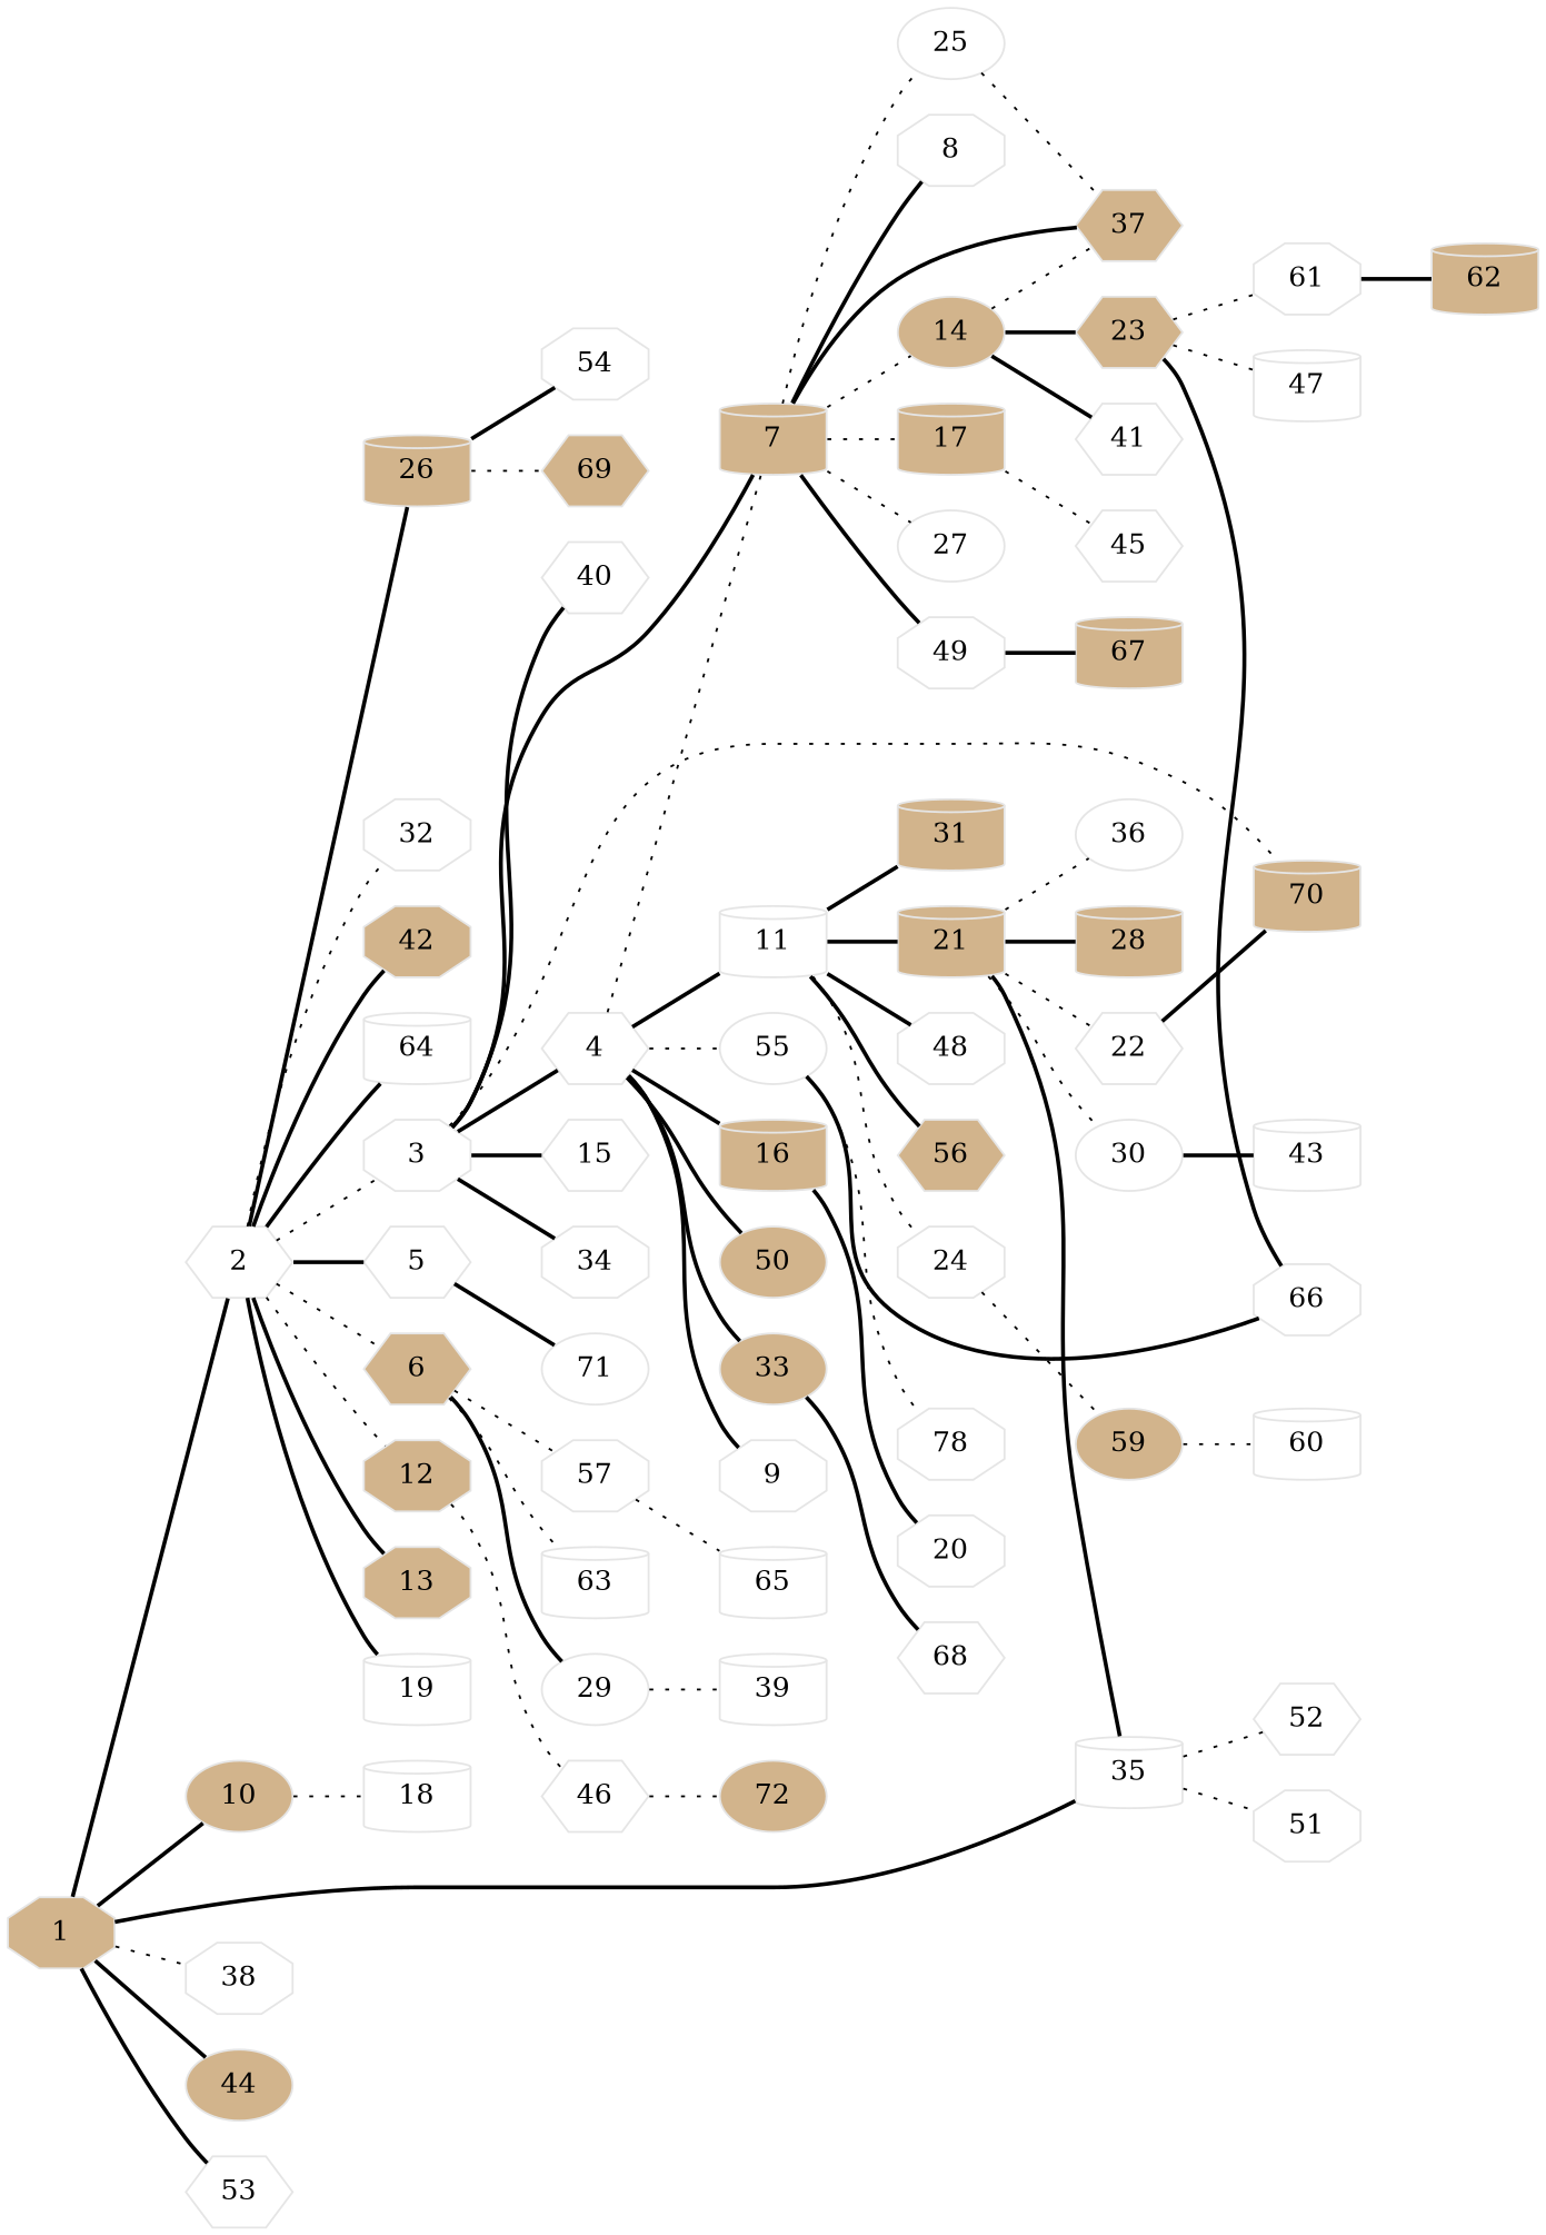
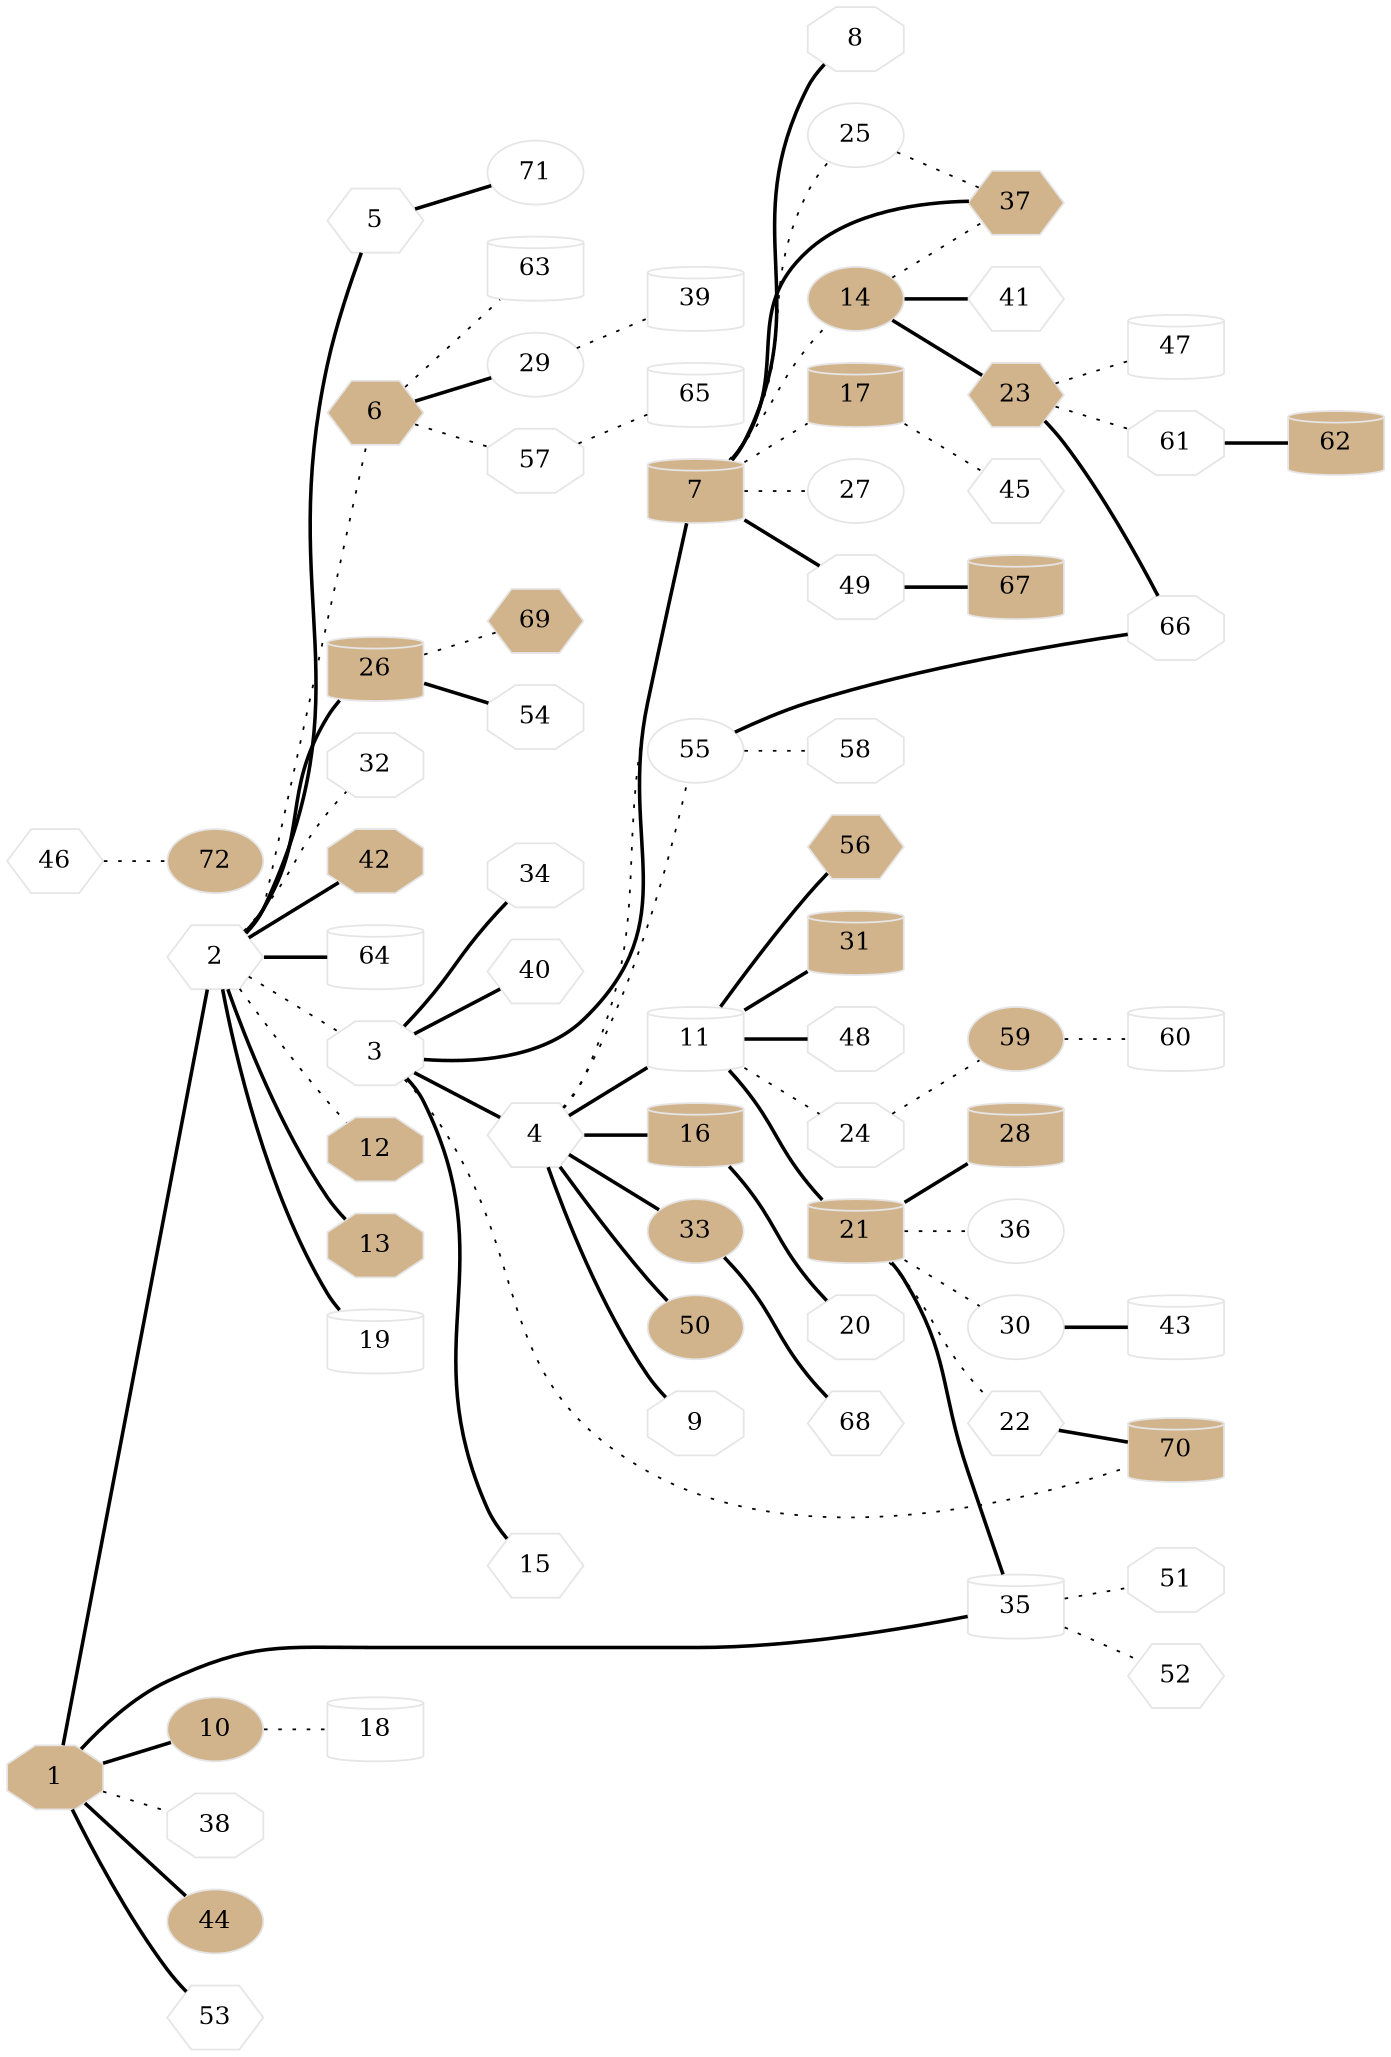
  graph {
    rankdir=LR
    node [color=gray90 fillcolor=white shape=cylinder style=filled]
    edge [style=bold]
    1 [fillcolor=tan shape=octagon]
    2 [shape=hexagon]
    10 [fillcolor=tan shape=ellipse]
    35
    38 [shape=octagon]
    44 [fillcolor=tan shape=ellipse]
    53 [shape=hexagon]
    3 [shape=octagon]
    5 [shape=hexagon]
    6 [fillcolor=tan shape=hexagon]
    12 [fillcolor=tan shape=octagon]
    13 [fillcolor=tan shape=octagon]
    19
    26 [fillcolor=tan]
    32 [shape=octagon]
    42 [fillcolor=tan shape=octagon]
    64
    18
    51 [shape=octagon]
    52 [shape=hexagon]
    4 [shape=hexagon]
    7 [fillcolor=tan]
    15 [shape=hexagon]
    34 [shape=octagon]
    40 [shape=hexagon]
    70 [fillcolor=tan]
    71 [shape=ellipse]
    29 [shape=ellipse]
    57 [shape=octagon]
    63
    46 [shape=hexagon]
    54 [shape=octagon]
    69 [fillcolor=tan shape=hexagon]
    9 [shape=octagon]
    11
    16 [fillcolor=tan]
    33 [fillcolor=tan shape=ellipse]
    50 [fillcolor=tan shape=ellipse]
    55 [shape=ellipse]
    8 [shape=octagon]
    14 [fillcolor=tan shape=ellipse]
    17 [fillcolor=tan]
    25 [shape=ellipse]
    27 [shape=ellipse]
    37 [fillcolor=tan shape=hexagon]
    49 [shape=octagon]
    21 [fillcolor=tan]
    24 [shape=octagon]
    31 [fillcolor=tan]
    48 [shape=octagon]
    56 [fillcolor=tan shape=hexagon]
    20 [shape=octagon]
    68 [shape=hexagon]
    66 [shape=octagon]
-   58 [shape=octagon label=78]
+   58 [shape=octagon]
    39
    65
    23 [fillcolor=tan shape=hexagon]
    41 [shape=hexagon]
    45 [shape=hexagon]
    67 [fillcolor=tan]
    22 [shape=hexagon]
    28 [fillcolor=tan]
    30 [shape=ellipse]
    36 [shape=ellipse]
    59 [fillcolor=tan shape=ellipse]
    72 [fillcolor=tan shape=ellipse]
    47
    61 [shape=octagon]
    43
    62 [fillcolor=tan]
    60
    1 -- 2
    1 -- 10
    1 -- 35
    1 -- 38 [style=dotted]
    1 -- 44
    1 -- 53
    2 -- 3 [style=dotted]
    2 -- 5
    2 -- 6 [style=dotted]
    2 -- 12 [style=dotted]
    2 -- 13
    2 -- 19
    2 -- 26
    2 -- 32 [style=dotted]
    2 -- 42
    2 -- 64
    10 -- 18 [style=dotted]
    35 -- 51 [style=dotted]
    35 -- 52 [style=dotted]
    3 -- 4
    3 -- 7
    3 -- 15
    3 -- 34
    3 -- 40
    3 -- 70 [style=dotted]
    5 -- 71
    6 -- 29
    6 -- 57 [style=dotted]
    6 -- 63 [style=dotted]
-   12 -- 46 [style=dotted]
    26 -- 54
    26 -- 69 [style=dotted]
    4 -- 7 [style=dotted]
    4 -- 9
    4 -- 11
    4 -- 16
    4 -- 33
    4 -- 50
    4 -- 55 [style=dotted]
    7 -- 8
    7 -- 14 [style=dotted]
    7 -- 17 [style=dotted]
    7 -- 25 [style=dotted]
    7 -- 27 [style=dotted]
    7 -- 37
    7 -- 49
    29 -- 39 [style=dotted]
    57 -- 65 [style=dotted]
    46 -- 72 [style=dotted]
    11 -- 21
    11 -- 24 [style=dotted]
    11 -- 31
    11 -- 48
    11 -- 56
    16 -- 20
    33 -- 68
    55 -- 66
    55 -- 58 [style=dotted]
    14 -- 37 [style=dotted]
    14 -- 23
    14 -- 41
    17 -- 45 [style=dotted]
    25 -- 37 [style=dotted]
    49 -- 67
    21 -- 35
    21 -- 22 [style=dotted]
    21 -- 28
    21 -- 30 [style=dotted]
    21 -- 36 [style=dotted]
    24 -- 59 [style=dotted]
    23 -- 66
    23 -- 47 [style=dotted]
    23 -- 61 [style=dotted]
    22 -- 70
    30 -- 43
    59 -- 60 [style=dotted]
    61 -- 62
  }
